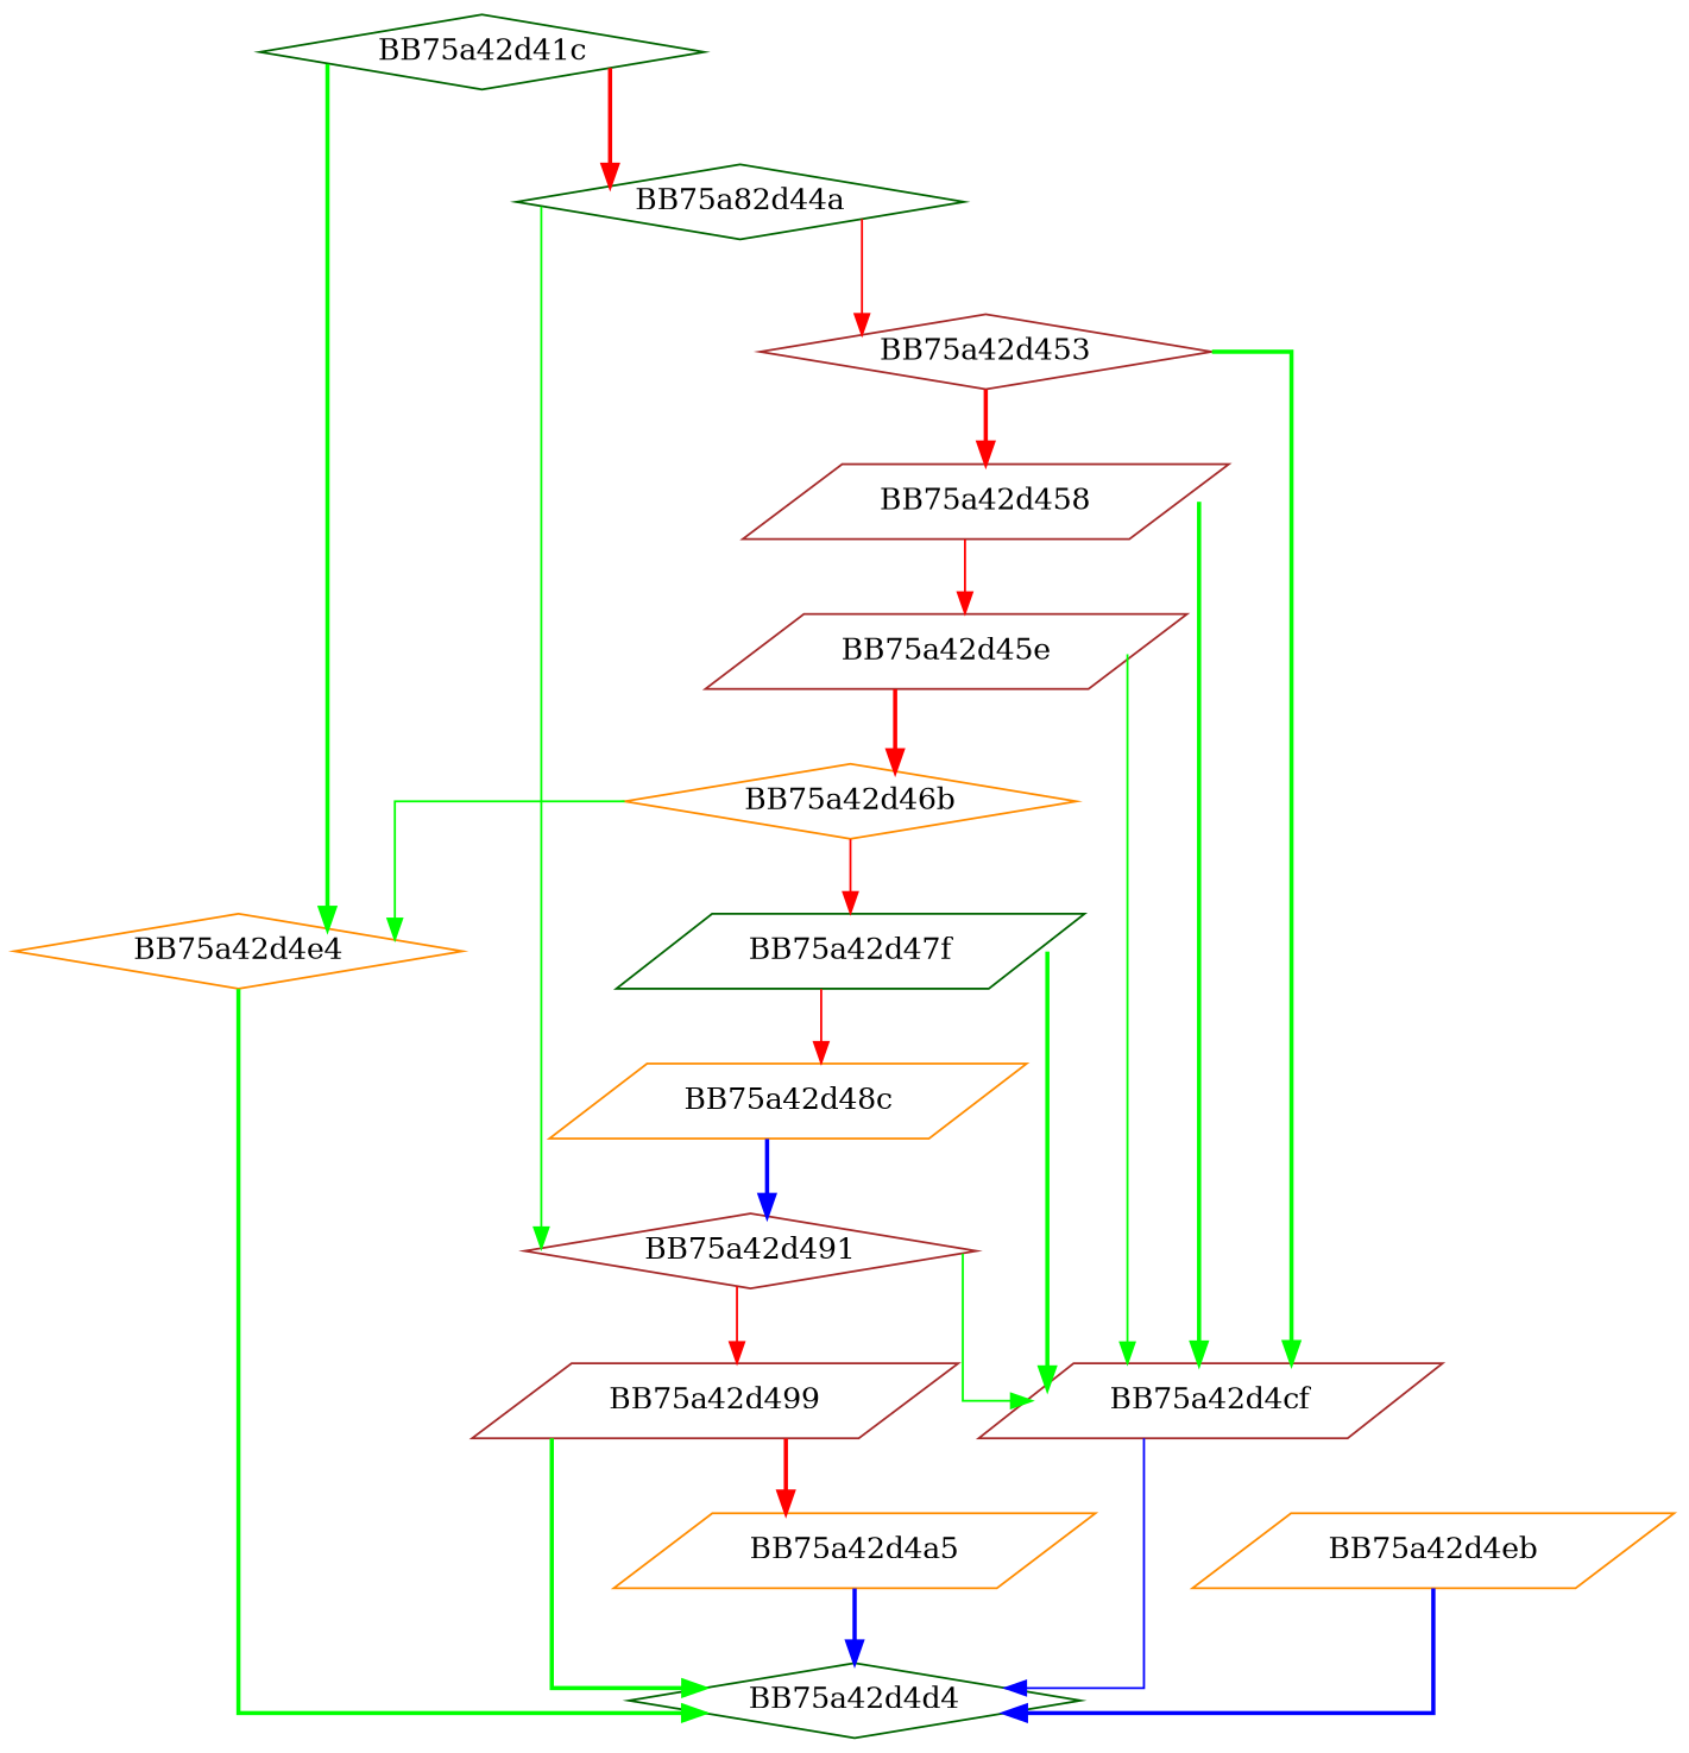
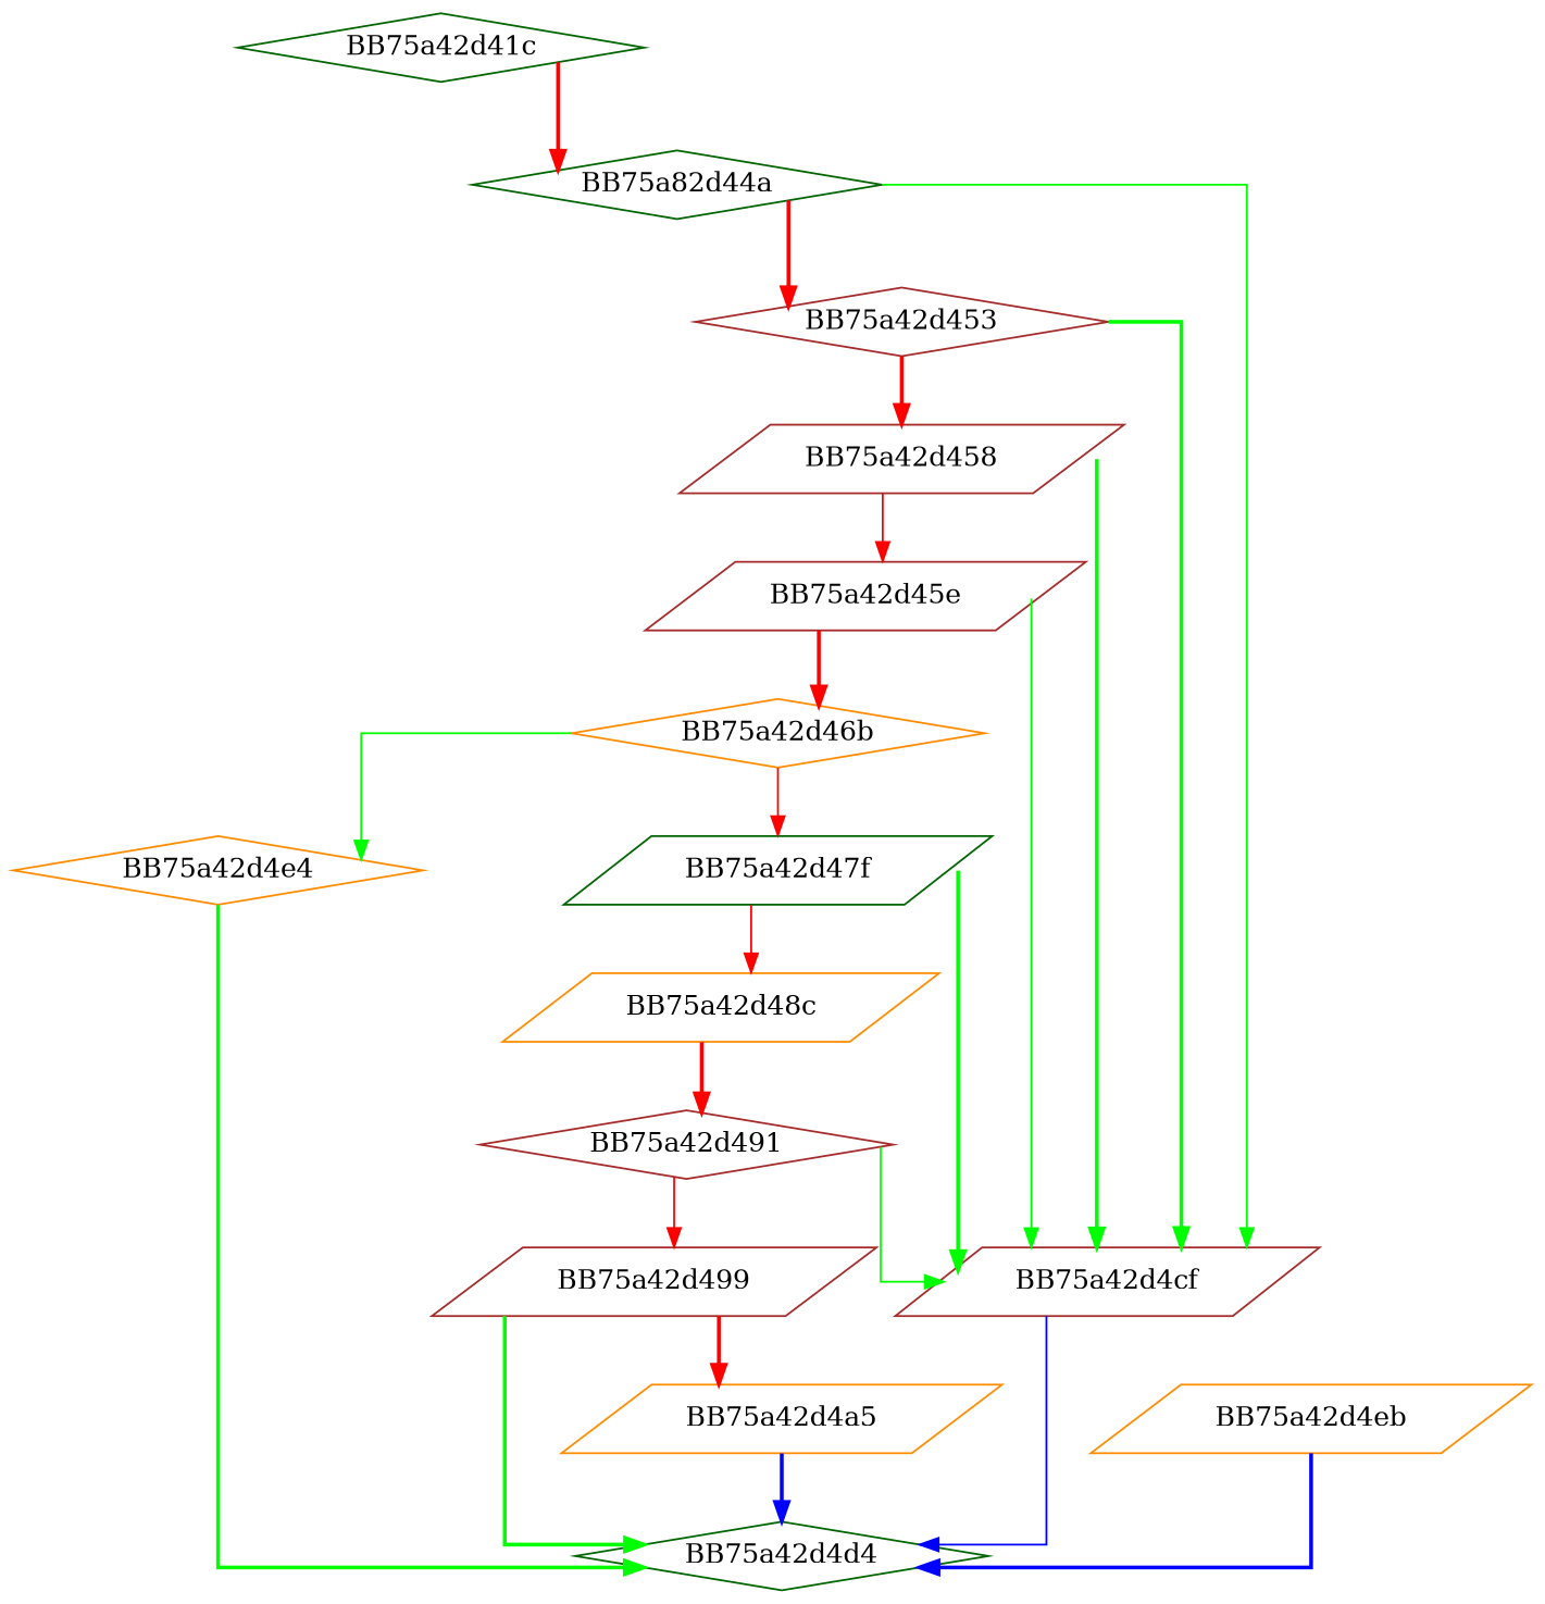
  digraph {
    splines=ortho
    node [color=brown shape=parallelogram]
    edge [color=green style=bold]
    BB75a42d41c [color=darkgreen shape=diamond]
    BB75a42d4e4 [color=darkorange shape=diamond]
    n3 [color=darkgreen label=BB75a82d44a shape=diamond]
    BB75a42d4d4 [color=darkgreen shape=diamond]
    BB75a42d4cf
    BB75a42d453 [shape=diamond]
    BB75a42d458
    BB75a42d45e
    BB75a42d46b [color=darkorange shape=diamond]
    BB75a42d47f [color=darkgreen]
    BB75a42d48c [color=darkorange]
    BB75a42d491 [shape=diamond]
    BB75a42d499
    BB75a42d4a5 [color=darkorange]
    BB75a42d4eb [color=darkorange]
-   BB75a42d41c -> BB75a42d4e4
    BB75a42d41c -> n3 [color=red]
    BB75a42d4e4 -> BB75a42d4d4
-   n3 -> BB75a42d491 [style=solid]
-   n3 -> BB75a42d453 [color=red style=solid]
+   n3 -> BB75a42d4cf [style=solid]
+   n3 -> BB75a42d453 [color=red]
    BB75a42d4cf -> BB75a42d4d4 [color=blue style=solid]
    BB75a42d453 -> BB75a42d4cf
    BB75a42d453 -> BB75a42d458 [color=red]
    BB75a42d458 -> BB75a42d4cf
    BB75a42d458 -> BB75a42d45e [color=red style=solid]
    BB75a42d45e -> BB75a42d4cf [style=solid]
    BB75a42d45e -> BB75a42d46b [color=red]
    BB75a42d46b -> BB75a42d4e4 [style=solid]
    BB75a42d46b -> BB75a42d47f [color=red style=solid]
    BB75a42d47f -> BB75a42d4cf
    BB75a42d47f -> BB75a42d48c [color=red style=solid]
-   BB75a42d48c -> BB75a42d491 [color=blue]
+   BB75a42d48c -> BB75a42d491 [color=red]
    BB75a42d491 -> BB75a42d4cf [style=solid]
    BB75a42d491 -> BB75a42d499 [color=red style=solid]
    BB75a42d499 -> BB75a42d4d4
    BB75a42d499 -> BB75a42d4a5 [color=red]
    BB75a42d4a5 -> BB75a42d4d4 [color=blue]
    BB75a42d4eb -> BB75a42d4d4 [color=blue]
  }
